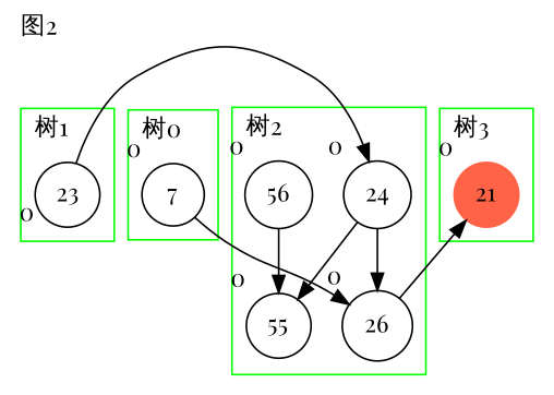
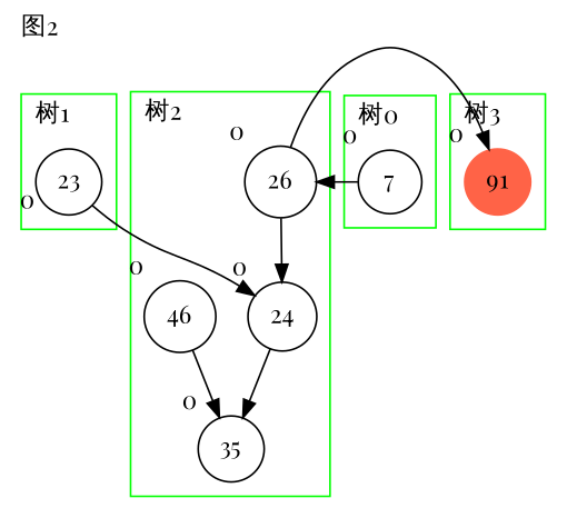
  digraph {
    fontname="Playfair Display"
    label="图2"
    labeljust=l
    labelloc=t
    node [fontname="Playfair Display" shape=circle xlabel=0]
    edge [fontname="Playfair Display"]
    n1 [label=23]
    n2 [label=7]
    n3 [label=24]
-   n4 [label=55]
+   n4 [label=35]
    n5 [label=26]
-   n6 [label=56]
-   n7 [color=tomato label=21 style=filled]
+   n6 [label=46]
+   n7 [color=tomato label=91 style=filled]
    subgraph cluster_1 {
      label="树1"
      pencolor=green
      n1
    }
    subgraph cluster_2 {
      label="树0"
      pencolor=green
      n2
    }
    subgraph cluster_3 {
      label="树2"
      pencolor=green
      n3
      n4
      n5
      n6
    }
    subgraph cluster_4 {
      label="树3"
      pencolor=green
      n7
    }
    n1 -> n3 [constraint=false]
    n2 -> n5 [constraint=false]
    n3 -> n4
-   n3 -> n5
+   n5 -> n3
    n5 -> n7 [constraint=false]
    n6 -> n4
  }
